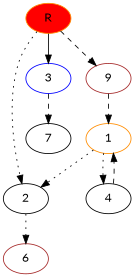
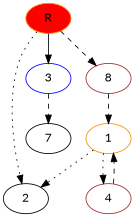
  digraph {
    fontname=Lato
    node [color=black fontname=Lato]
    edge [fontname=Lato style=dotted]
    1 [color=darkorange]
-   4
+   4 [color=brown]
    2
-   6 [color=brown]
    3 [color=blue]
    7
-   8 [color=brown label=9]
+   8 [color=brown]
    R [color=darkorange fillcolor="#ff0000" style=filled]
    1 -> 4
    1 -> 2
    4 -> 1 [style=dashed]
-   2 -> 6
    3 -> 7 [style=dashed]
    8 -> 1 [style=dashed]
    R -> 2
    R -> 3 [style=solid]
    R -> 8 [style=dashed]
  }
